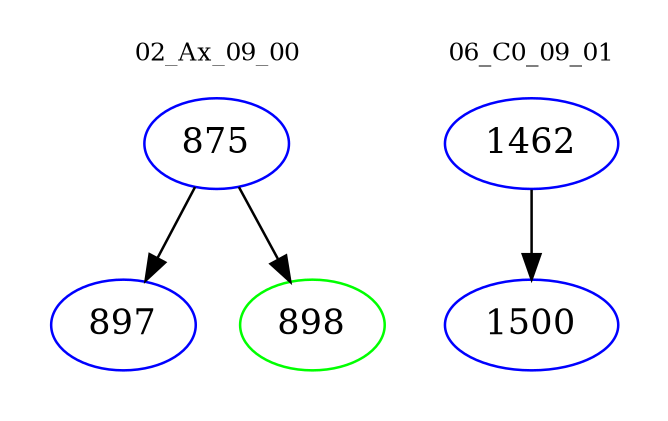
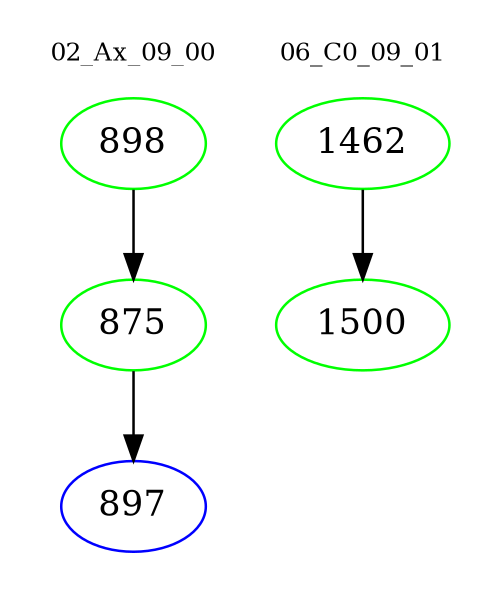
  digraph {
    node [color=green]
    edge [color=black]
-   n1 [color=blue label=875]
+   n1 [label=875]
    n2 [color=blue label=897]
    n3 [label=898]
-   n4 [color=blue label=1462]
-   n5 [color=blue label=1500]
+   n4 [label=1462]
+   n5 [label=1500]
    subgraph cluster_1 {
      color=white
      fontsize=10
      label="02_Ax_09_00"
      n1
      n2
      n3
    }
    subgraph cluster_2 {
      color=white
      fontsize=10
      label="06_C0_09_01"
      n4
      n5
    }
    n1 -> n2
-   n1 -> n3
+   n3 -> n1
    n4 -> n5
  }
